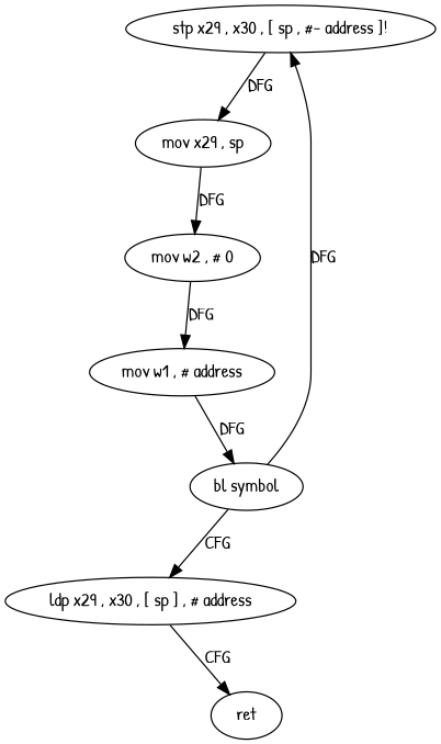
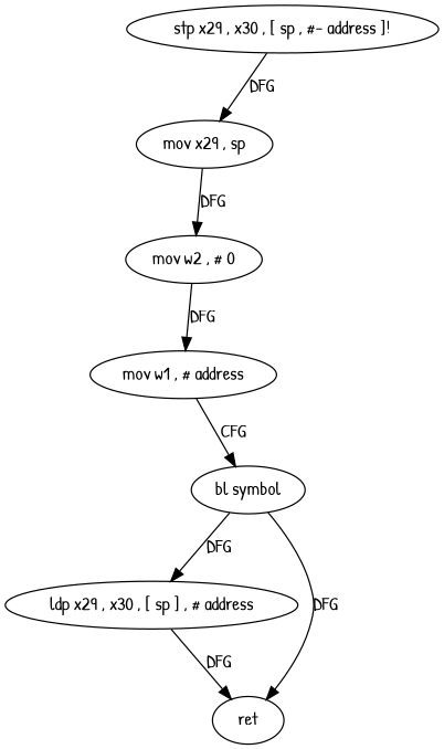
  digraph {
    fontname="Patrick Hand"
    node [fontname="Patrick Hand"]
    edge [fontname="Patrick Hand"]
    n1 [label="stp x29 , x30 , [ sp , #- address ]!"]
    n2 [label="mov x29 , sp"]
    n3 [label="mov w2 , # 0"]
    n4 [label="mov w1 , # address"]
    n5 [label="bl symbol"]
    n6 [label="ldp x29 , x30 , [ sp ] , # address"]
    n7 [label=ret]
    n1 -> n2 [label=DFG]
    n2 -> n3 [label=DFG]
    n3 -> n4 [label=DFG]
-   n4 -> n5 [label=DFG]
-   n5 -> n6 [label=CFG]
-   n5 -> n1 [label=DFG]
-   n6 -> n7 [label=CFG]
+   n4 -> n5 [label=CFG]
+   n5 -> n6 [label=DFG]
+   n5 -> n7 [label=DFG]
+   n6 -> n7 [label=DFG]
  }
